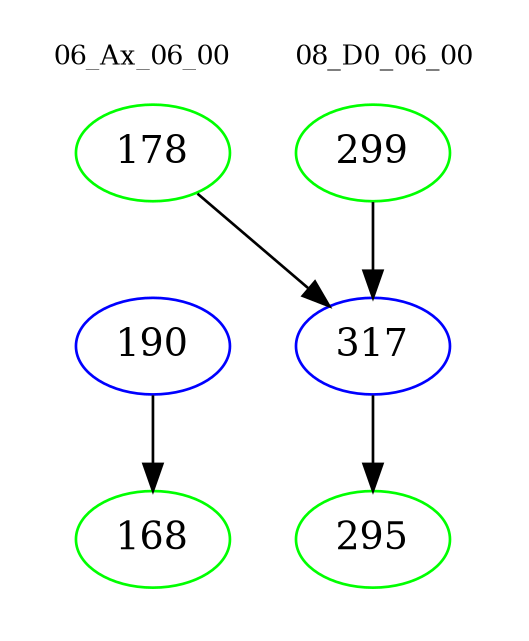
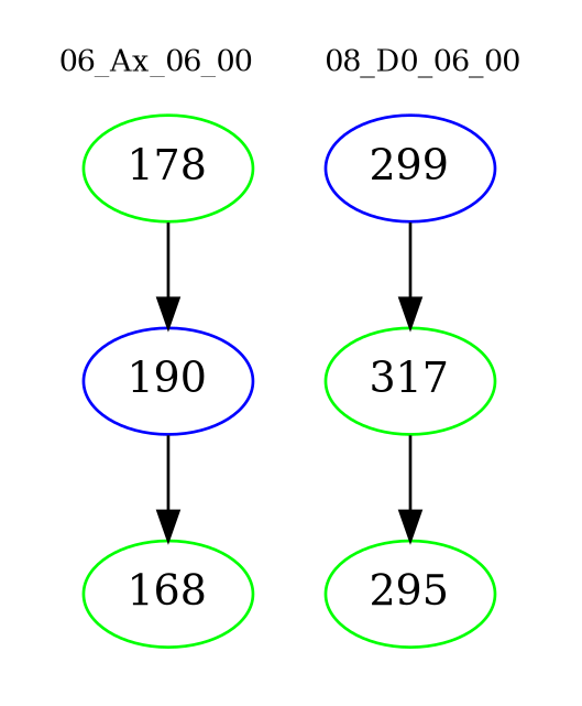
  digraph {
    node [color=green]
    edge [color=black]
    n1 [label=178]
    n2 [color=blue label=190]
    n3 [label=168]
-   n4 [label=299]
-   n5 [color=blue label=317]
+   n4 [color=blue label=299]
+   n5 [label=317]
    n6 [label=295]
    subgraph cluster_1 {
      color=white
      fontsize=10
      label="06_Ax_06_00"
      n1
      n2
      n3
    }
    subgraph cluster_2 {
      color=white
      fontsize=10
      label="08_D0_06_00"
      n4
      n5
      n6
    }
-   n1 -> n5
+   n1 -> n2
    n2 -> n3
    n4 -> n5
    n5 -> n6
  }
